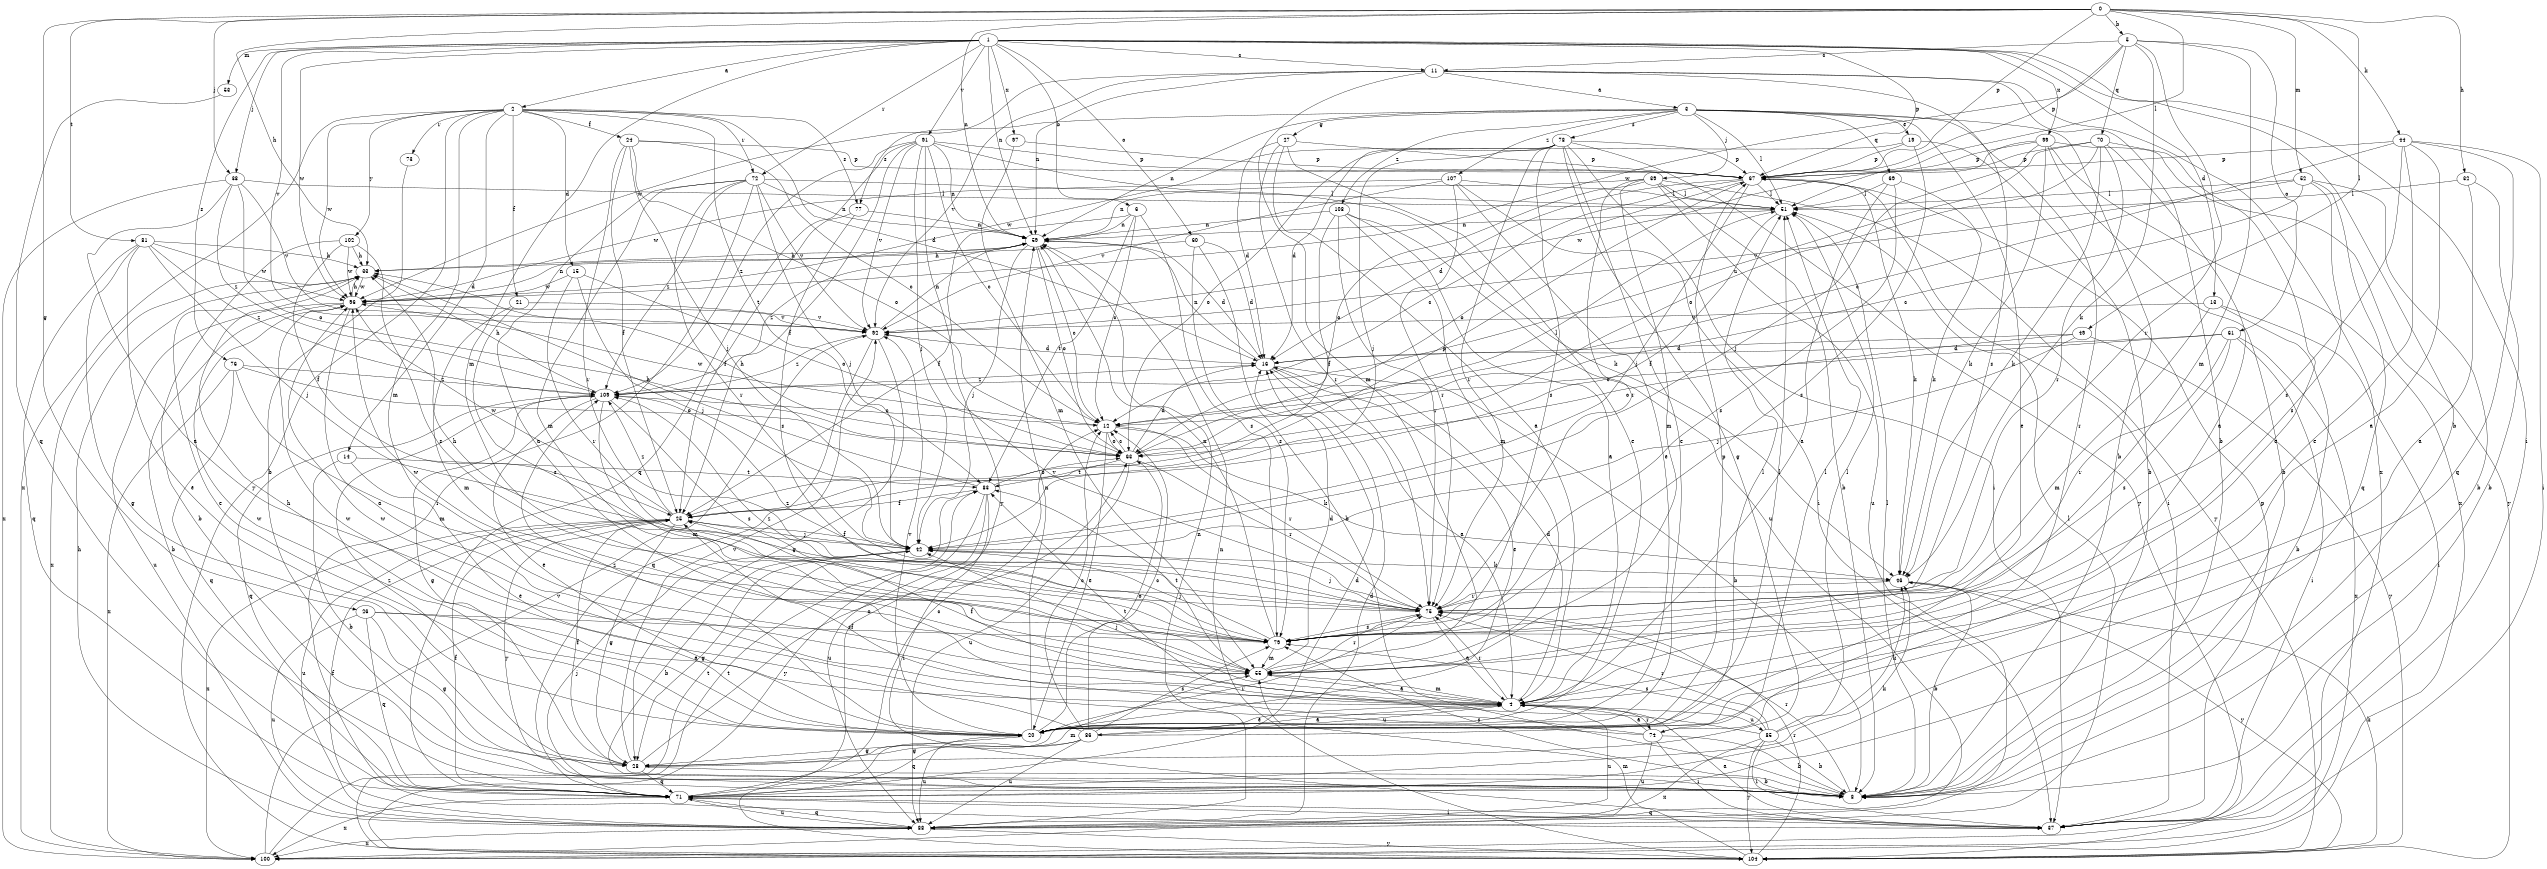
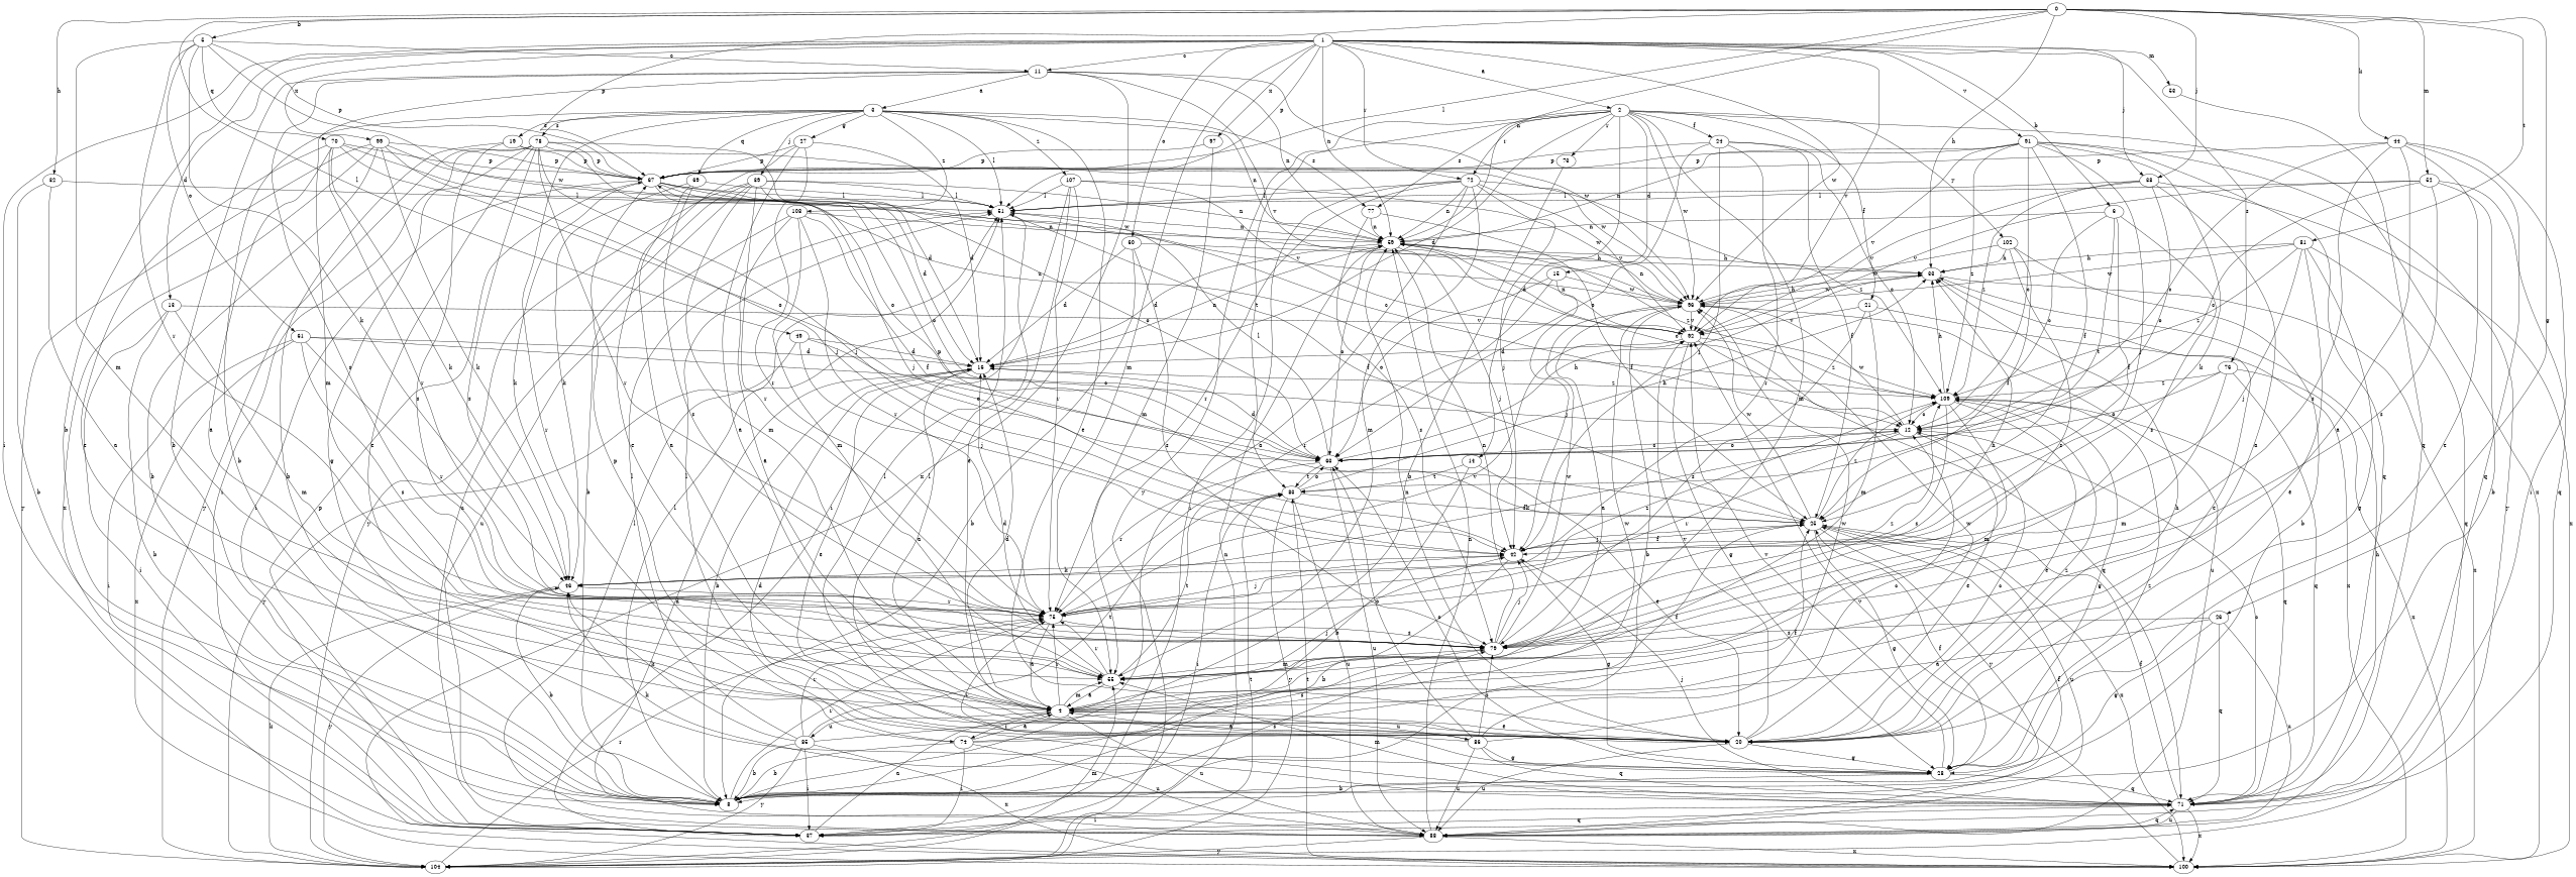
  strict digraph {
    0
    5
    26
    32
    33
    38
    44
    49
    51
    52
    59
    67
    81
    11
    55
    96
    75
    46
    61
    70
    4
    88
    79
    28
    71
    8
    100
    20
    92
    63
    109
    37
    12
    16
    104
    42
    25
    1
    2
    6
    13
    53
    60
    72
    76
    91
    97
    99
    14
    15
    21
    24
    73
    77
    83
    102
    3
    19
    27
    39
    69
    74
    78
    107
    108
    85
    86
    0 -> 5 [label=b]
    0 -> 26 [label=g]
    0 -> 32 [label=h]
    0 -> 33 [label=h]
    0 -> 38 [label=j]
    0 -> 44 [label=k]
    0 -> 49 [label=l]
    0 -> 51 [label=l]
    0 -> 52 [label=m]
    0 -> 59 [label=n]
    0 -> 67 [label=p]
    0 -> 81 [label=t]
    5 -> 67 [label=p]
    5 -> 11 [label=c]
    5 -> 55 [label=m]
    5 -> 96 [label=w]
    5 -> 75 [label=r]
    5 -> 46 [label=k]
    5 -> 61 [label=o]
    5 -> 70 [label=q]
    26 -> 4 [label=a]
    26 -> 88 [label=u]
    26 -> 79 [label=s]
    26 -> 28 [label=g]
    26 -> 71 [label=q]
    32 -> 51 [label=l]
    32 -> 4 [label=a]
    32 -> 8 [label=b]
    33 -> 96 [label=w]
    33 -> 100 [label=x]
    33 -> 20 [label=e]
    38 -> 51 [label=l]
    38 -> 4 [label=a]
    38 -> 100 [label=x]
    38 -> 92 [label=v]
    38 -> 63 [label=o]
    38 -> 109 [label=z]
    44 -> 67 [label=p]
    44 -> 4 [label=a]
    44 -> 79 [label=s]
    44 -> 71 [label=q]
    44 -> 20 [label=e]
    44 -> 37 [label=i]
    44 -> 12 [label=c]
    49 -> 63 [label=o]
    49 -> 16 [label=d]
    49 -> 104 [label=y]
    49 -> 42 [label=j]
    51 -> 59 [label=n]
    51 -> 25 [label=f]
    52 -> 51 [label=l]
    52 -> 79 [label=s]
    52 -> 71 [label=q]
    52 -> 8 [label=b]
    52 -> 92 [label=v]
    52 -> 12 [label=c]
    59 -> 33 [label=h]
    59 -> 63 [label=o]
    59 -> 109 [label=z]
    59 -> 12 [label=c]
    59 -> 16 [label=d]
    59 -> 42 [label=j]
    67 -> 51 [label=l]
    67 -> 46 [label=k]
    67 -> 63 [label=o]
    67 -> 37 [label=i]
    67 -> 12 [label=c]
    67 -> 16 [label=d]
    67 -> 42 [label=j]
    81 -> 33 [label=h]
    81 -> 96 [label=w]
    81 -> 28 [label=g]
    81 -> 71 [label=q]
    81 -> 20 [label=e]
    81 -> 109 [label=z]
    81 -> 42 [label=j]
    11 -> 59 [label=n]
    11 -> 55 [label=m]
    11 -> 96 [label=w]
    11 -> 79 [label=s]
    11 -> 8 [label=b]
    11 -> 100 [label=x]
    11 -> 92 [label=v]
    11 -> 3 [label=a]
    55 -> 75 [label=r]
    55 -> 4 [label=a]
    55 -> 16 [label=d]
    55 -> 83 [label=t]
    96 -> 33 [label=h]
    96 -> 59 [label=n]
    96 -> 4 [label=a]
    96 -> 88 [label=u]
    96 -> 8 [label=b]
    96 -> 92 [label=v]
    75 -> 33 [label=h]
    75 -> 4 [label=a]
    75 -> 79 [label=s]
    75 -> 92 [label=v]
    75 -> 109 [label=z]
    75 -> 42 [label=j]
    46 -> 75 [label=r]
    46 -> 8 [label=b]
    46 -> 104 [label=y]
    61 -> 75 [label=r]
    61 -> 79 [label=s]
    61 -> 100 [label=x]
    61 -> 37 [label=i]
    61 -> 12 [label=c]
    61 -> 16 [label=d]
    70 -> 67 [label=p]
    70 -> 75 [label=r]
    70 -> 46 [label=k]
    70 -> 4 [label=a]
    70 -> 20 [label=e]
    70 -> 63 [label=o]
    70 -> 109 [label=u]
    4 -> 55 [label=m]
    4 -> 75 [label=r]
    4 -> 88 [label=u]
    4 -> 20 [label=e]
    4 -> 16 [label=d]
    4 -> 42 [label=j]
    4 -> 25 [label=f]
    4 -> 74 [label=r]
    4 -> 85 [label=u]
    4 -> 86 [label=u]
    88 -> 33 [label=h]
    88 -> 51 [label=l]
    88 -> 59 [label=n]
    88 -> 71 [label=q]
    88 -> 100 [label=x]
    88 -> 16 [label=d]
    88 -> 104 [label=y]
    88 -> 25 [label=f]
    79 -> 59 [label=n]
    79 -> 55 [label=m]
    79 -> 96 [label=w]
    79 -> 109 [label=z]
    79 -> 42 [label=j]
    28 -> 75 [label=r]
    28 -> 71 [label=q]
    28 -> 8 [label=b]
    28 -> 92 [label=v]
    28 -> 63 [label=o]
    28 -> 109 [label=z]
    28 -> 25 [label=f]
    71 -> 55 [label=m]
    71 -> 46 [label=k]
    71 -> 88 [label=u]
    71 -> 100 [label=x]
    71 -> 37 [label=i]
    71 -> 12 [label=c]
    71 -> 16 [label=d]
    71 -> 42 [label=j]
    71 -> 25 [label=f]
    8 -> 51 [label=l]
    8 -> 75 [label=r]
    8 -> 79 [label=s]
    100 -> 92 [label=v]
    100 -> 83 [label=t]
    20 -> 33 [label=h]
    20 -> 51 [label=l]
    20 -> 59 [label=n]
    20 -> 67 [label=p]
    20 -> 96 [label=w]
    20 -> 88 [label=u]
    20 -> 28 [label=g]
    20 -> 92 [label=v]
    20 -> 109 [label=z]
    20 -> 12 [label=c]
    92 -> 59 [label=n]
    92 -> 28 [label=g]
    92 -> 71 [label=q]
    92 -> 109 [label=z]
    92 -> 16 [label=d]
    63 -> 33 [label=h]
    63 -> 51 [label=l]
    63 -> 75 [label=r]
    63 -> 88 [label=u]
    63 -> 12 [label=c]
    63 -> 16 [label=d]
    63 -> 83 [label=t]
    109 -> 33 [label=h]
    109 -> 55 [label=m]
    109 -> 79 [label=s]
    109 -> 28 [label=g]
    109 -> 71 [label=q]
    109 -> 20 [label=e]
    109 -> 12 [label=c]
    37 -> 67 [label=p]
    37 -> 4 [label=a]
    37 -> 71 [label=q]
    12 -> 96 [label=w]
    12 -> 75 [label=r]
    12 -> 46 [label=k]
    12 -> 20 [label=e]
    12 -> 63 [label=o]
    16 -> 59 [label=n]
    16 -> 4 [label=a]
    16 -> 8 [label=b]
    16 -> 20 [label=e]
    16 -> 109 [label=z]
    104 -> 59 [label=n]
    104 -> 55 [label=m]
    104 -> 75 [label=r]
    104 -> 46 [label=k]
    104 -> 83 [label=t]
    42 -> 46 [label=k]
    42 -> 28 [label=g]
    42 -> 8 [label=b]
    42 -> 25 [label=f]
    25 -> 67 [label=p]
    25 -> 96 [label=w]
    25 -> 88 [label=u]
    25 -> 28 [label=g]
    25 -> 8 [label=y]
    25 -> 100 [label=x]
    25 -> 109 [label=z]
    25 -> 42 [label=j]
    1 -> 38 [label=j]
    1 -> 59 [label=n]
    1 -> 67 [label=p]
    1 -> 11 [label=c]
    1 -> 55 [label=m]
    1 -> 96 [label=w]
    1 -> 8 [label=b]
    1 -> 92 [label=v]
    1 -> 37 [label=i]
    1 -> 2 [label=a]
    1 -> 6 [label=b]
    1 -> 13 [label=d]
    1 -> 53 [label=m]
    1 -> 60 [label=o]
    1 -> 72 [label=r]
    1 -> 76 [label=s]
    1 -> 91 [label=v]
    1 -> 97 [label=x]
    1 -> 99 [label=x]
    2 -> 55 [label=m]
    2 -> 96 [label=w]
    2 -> 100 [label=x]
    2 -> 16 [label=d]
    2 -> 104 [label=y]
    2 -> 72 [label=r]
    2 -> 14 [label=d]
    2 -> 15 [label=d]
    2 -> 21 [label=f]
    2 -> 24 [label=f]
    2 -> 73 [label=r]
    2 -> 77 [label=s]
    2 -> 83 [label=t]
    2 -> 102 [label=y]
    6 -> 59 [label=n]
    6 -> 79 [label=s]
    6 -> 12 [label=c]
    6 -> 25 [label=f]
    6 -> 83 [label=t]
    13 -> 55 [label=m]
    13 -> 8 [label=b]
    13 -> 92 [label=v]
    13 -> 37 [label=i]
    53 -> 71 [label=q]
    60 -> 33 [label=h]
    60 -> 79 [label=s]
    60 -> 8 [label=b]
    60 -> 16 [label=d]
    72 -> 51 [label=l]
    72 -> 59 [label=n]
    72 -> 55 [label=m]
    72 -> 75 [label=r]
    72 -> 4 [label=a]
    72 -> 92 [label=v]
    72 -> 109 [label=z]
    72 -> 37 [label=i]
    72 -> 42 [label=j]
    76 -> 55 [label=m]
    76 -> 71 [label=q]
    76 -> 100 [label=x]
    76 -> 63 [label=o]
    76 -> 109 [label=z]
    91 -> 59 [label=n]
    91 -> 67 [label=p]
    91 -> 46 [label=k]
    91 -> 71 [label=q]
    91 -> 92 [label=v]
    91 -> 109 [label=z]
    91 -> 12 [label=c]
    91 -> 104 [label=y]
    91 -> 42 [label=j]
    91 -> 25 [label=f]
    97 -> 67 [label=p]
    97 -> 55 [label=m]
    99 -> 67 [label=p]
-   99 -> 92 [label=w]
+   99 -> 96 [label=w]
    99 -> 46 [label=k]
    99 -> 8 [label=b]
    99 -> 100 [label=x]
    99 -> 104 [label=y]
    99 -> 42 [label=j]
    14 -> 8 [label=b]
    14 -> 20 [label=e]
    14 -> 83 [label=t]
    15 -> 96 [label=w]
    15 -> 75 [label=r]
    15 -> 63 [label=o]
    15 -> 42 [label=j]
    21 -> 55 [label=m]
    21 -> 79 [label=s]
+   21 -> 100 [label=x]
    21 -> 92 [label=v]
    24 -> 67 [label=p]
    24 -> 75 [label=r]
    24 -> 63 [label=o]
    24 -> 12 [label=c]
    24 -> 42 [label=j]
    24 -> 25 [label=f]
    73 -> 8 [label=b]
    77 -> 59 [label=n]
    77 -> 79 [label=s]
    77 -> 25 [label=f]
    83 -> 33 [label=h]
    83 -> 88 [label=u]
    83 -> 63 [label=o]
    83 -> 37 [label=i]
    83 -> 104 [label=y]
    83 -> 25 [label=f]
    102 -> 33 [label=h]
    102 -> 96 [label=w]
    102 -> 79 [label=s]
    102 -> 8 [label=b]
    102 -> 25 [label=f]
    3 -> 51 [label=l]
    3 -> 59 [label=n]
    3 -> 8 [label=b]
    3 -> 20 [label=e]
    3 -> 77 [label=s]
    3 -> 19 [label=e]
    3 -> 27 [label=g]
    3 -> 39 [label=j]
    3 -> 69 [label=q]
    3 -> 74 [label=r]
    3 -> 78 [label=s]
    3 -> 107 [label=z]
    3 -> 108 [label=z]
    19 -> 67 [label=p]
    19 -> 96 [label=w]
    19 -> 79 [label=s]
    19 -> 8 [label=b]
    27 -> 67 [label=p]
    27 -> 75 [label=r]
    27 -> 4 [label=a]
    27 -> 20 [label=e]
    27 -> 16 [label=d]
    39 -> 51 [label=l]
    39 -> 59 [label=n]
    39 -> 55 [label=m]
    39 -> 75 [label=r]
    39 -> 88 [label=u]
    39 -> 8 [label=b]
    39 -> 63 [label=o]
    39 -> 104 [label=y]
    69 -> 51 [label=l]
    69 -> 46 [label=k]
    69 -> 4 [label=a]
    69 -> 79 [label=s]
    74 -> 51 [label=l]
    74 -> 96 [label=w]
    74 -> 4 [label=a]
    74 -> 88 [label=u]
    74 -> 8 [label=b]
    74 -> 37 [label=i]
    74 -> 25 [label=f]
    78 -> 67 [label=p]
    78 -> 75 [label=r]
    78 -> 79 [label=s]
    78 -> 28 [label=g]
    78 -> 20 [label=e]
    78 -> 63 [label=o]
    78 -> 37 [label=i]
    78 -> 16 [label=d]
    78 -> 104 [label=y]
    78 -> 42 [label=j]
    107 -> 51 [label=l]
    107 -> 96 [label=w]
    107 -> 75 [label=r]
    107 -> 20 [label=e]
    107 -> 92 [label=v]
    107 -> 37 [label=i]
    108 -> 59 [label=n]
    108 -> 55 [label=m]
    108 -> 75 [label=r]
    108 -> 4 [label=a]
    108 -> 88 [label=u]
    108 -> 25 [label=f]
    85 -> 51 [label=l]
    85 -> 75 [label=r]
    85 -> 46 [label=k]
    85 -> 79 [label=s]
    85 -> 8 [label=b]
    85 -> 100 [label=x]
    85 -> 37 [label=i]
    85 -> 104 [label=y]
    85 -> 83 [label=t]
    86 -> 51 [label=l]
    86 -> 96 [label=w]
    86 -> 4 [label=a]
    86 -> 88 [label=u]
    86 -> 79 [label=s]
    86 -> 28 [label=g]
    86 -> 71 [label=q]
    86 -> 63 [label=o]
    86 -> 12 [label=c]
  }
